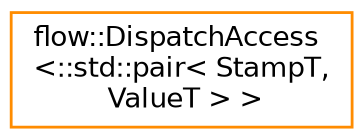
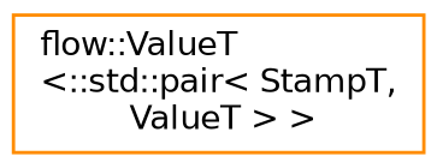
  digraph {
    rankdir=TB
-   n1 [color=darkorange fillcolor=white fontname=Helvetica fontsize=10 height=0.2 label="flow::DispatchAccess\l\<::std::pair\< StampT,\l ValueT \> \>" shape=record style=filled width=0.4]
+   n1 [color=darkorange fillcolor=white fontname=Helvetica fontsize=10 height=0.2 label="flow::ValueT\l\<::std::pair\< StampT,\l ValueT \> \>" shape=record style=filled width=0.4]
  }
